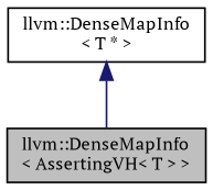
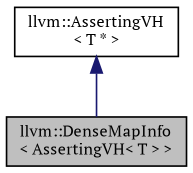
  digraph {
    fontname="PT Serif"
    node [color=black fontname="PT Serif" fontsize=10 shape=record]
    n1 [fillcolor=grey75 fontcolor=black height=0.2 label="llvm::DenseMapInfo\l\< AssertingVH\< T \> \>" style=filled width=0.4]
-   n2 [height=0.2 label="llvm::DenseMapInfo\l\< T * \>" width=0.4]
+   n2 [height=0.2 label="llvm::AssertingVH\l\< T * \>" width=0.4]
    n2 -> n1 [color=midnightblue dir=back fontname="PT Serif" fontsize=10 labelfontname=Helvetica labelfontsize=10 style=solid]
  }
